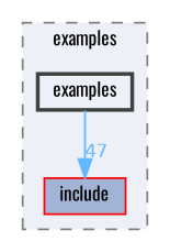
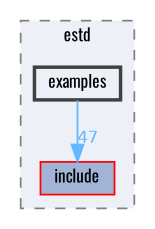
  digraph {
    compound=true
    fontname=Oswald
    node [fontname=Oswald fontsize=10 shape=box]
    n1 [color=red fillcolor="#a2b4d6" height=0.2 label=include style=filled width=0.4]
    n2 [color=grey25 fillcolor="#edf0f7" height=0.2 label=examples style="filled,bold" width=0.4]
    subgraph cluster_1 {
      bgcolor="#edf0f7"
      fontsize=10
-     label=examples
+     label=estd
      pencolor=grey50
      style="filled,dashed"
      n1
      n2
    }
    n2 -> n1 [color=steelblue1 fontcolor=steelblue1 fontname=Oswald fontsize=10 headlabel=47 labeldistance=1.5 labelfontname=Helvetica labelfontsize=10]
  }
